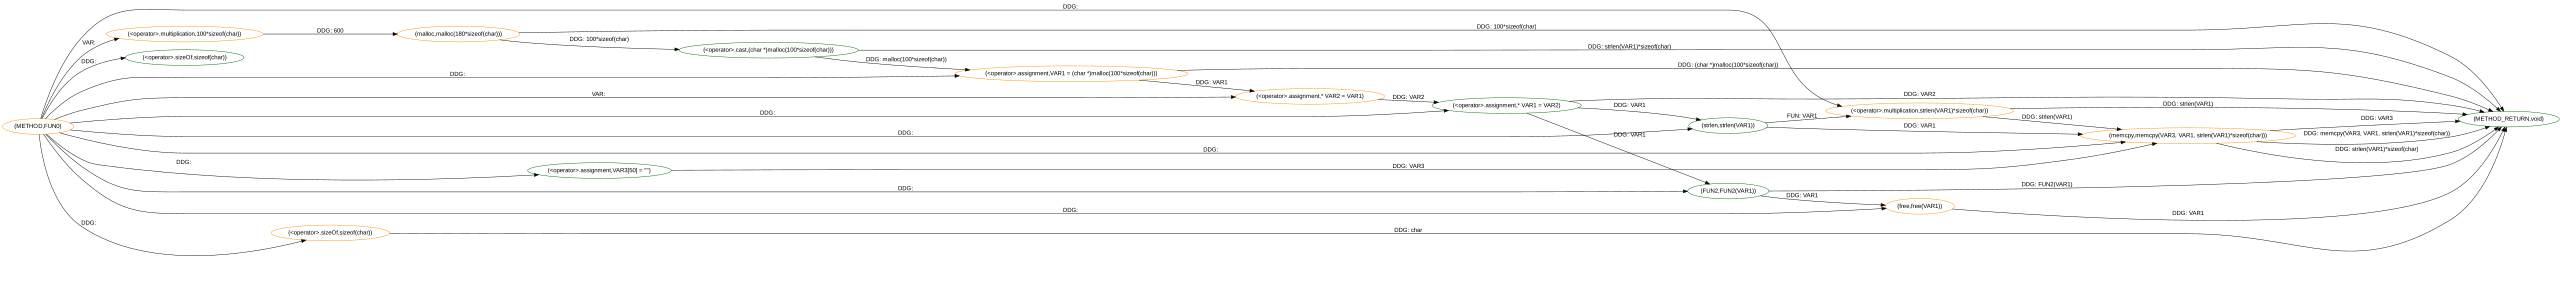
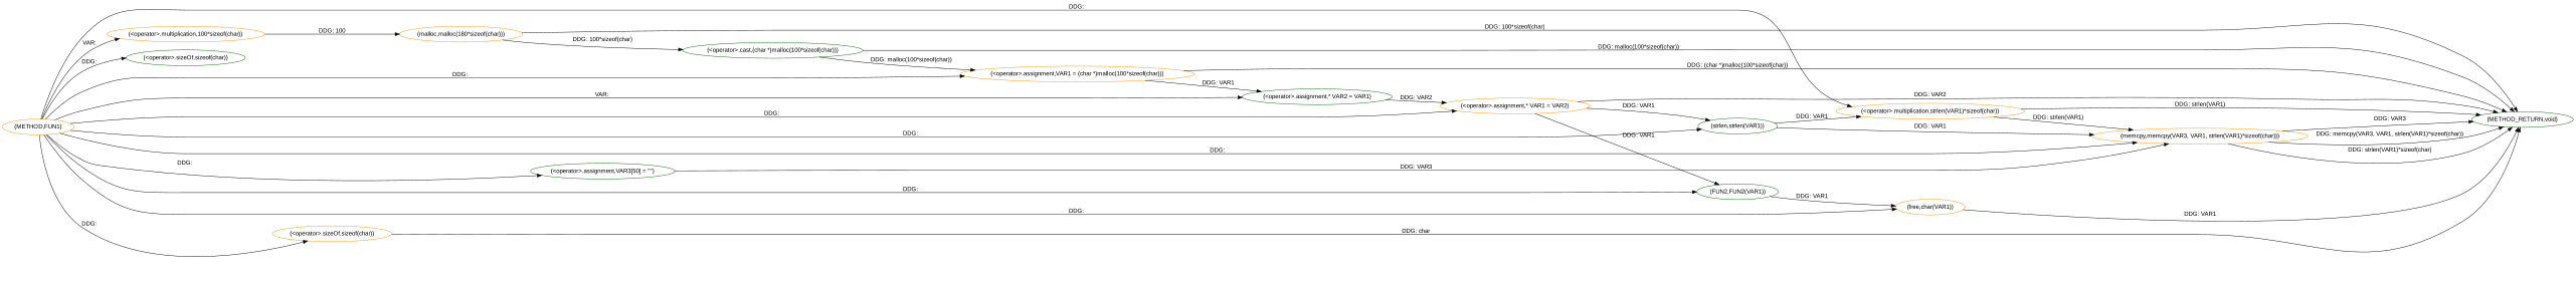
  digraph {
    fontname="Liberation Sans"
    rankdir=LR
    node [color=darkorange fontname="Liberation Sans"]
    edge [fontname="Liberation Sans"]
-   n1 [label="(METHOD,FUN0)"]
+   n1 [label="(METHOD,FUN1)"]
    n2 [label="(<operator>.assignment,VAR1 = (char *)malloc(100*sizeof(char)))"]
    n3 [label="(<operator>.multiplication,100*sizeof(char))"]
    n4 [color=darkgreen label="(<operator>.sizeOf,sizeof(char))"]
-   n5 [label="(<operator>.assignment,* VAR2 = VAR1)"]
-   n6 [color=darkgreen label="(<operator>.assignment,* VAR1 = VAR2)"]
+   n5 [color=darkgreen label="(<operator>.assignment,* VAR2 = VAR1)"]
+   n6 [label="(<operator>.assignment,* VAR1 = VAR2)"]
    n7 [color=darkgreen label="(<operator>.assignment,VAR3[50] = \"\")"]
    n8 [label="(memcpy,memcpy(VAR3, VAR1, strlen(VAR1)*sizeof(char)))"]
    n9 [label="(<operator>.multiplication,strlen(VAR1)*sizeof(char))"]
    n10 [color=darkgreen label="(strlen,strlen(VAR1))"]
    n11 [label="(<operator>.sizeOf,sizeof(char))"]
    n12 [color=darkgreen label="(FUN2,FUN2(VAR1))"]
-   n13 [label="(free,free(VAR1))"]
+   n13 [label="(free,char(VAR1))"]
    n14 [color=darkgreen label="(METHOD_RETURN,void)"]
    n15 [label="(malloc,malloc(180*sizeof(char)))"]
    n16 [color=darkgreen label="(<operator>.cast,(char *)malloc(100*sizeof(char)))"]
    n1 -> n2 [label="DDG: "]
    n1 -> n3 [label="VAR: "]
    n1 -> n4 [label="DDG: "]
    n1 -> n5 [label="VAR: "]
    n1 -> n6 [label="DDG: "]
    n1 -> n7 [label="DDG: "]
    n1 -> n8 [label="DDG: "]
    n1 -> n9 [label="DDG: "]
    n1 -> n10 [label="DDG: "]
    n1 -> n11 [label="DDG: "]
    n1 -> n12 [label="DDG: "]
    n1 -> n13 [label="DDG: "]
    n2 -> n5 [label="DDG: VAR1"]
    n2 -> n14 [label="DDG: (char *)malloc(100*sizeof(char))"]
-   n3 -> n15 [label="DDG: 600"]
+   n3 -> n15 [label="DDG: 100"]
    n5 -> n6 [label="DDG: VAR2"]
    n6 -> n10 [label="DDG: VAR1"]
    n6 -> n12 [label="DDG: VAR1"]
    n6 -> n14 [label="DDG: VAR2"]
    n7 -> n8 [label="DDG: VAR3"]
    n8 -> n14 [label="DDG: VAR3"]
    n8 -> n14 [label="DDG: memcpy(VAR3, VAR1, strlen(VAR1)*sizeof(char))"]
    n8 -> n14 [label="DDG: strlen(VAR1)*sizeof(char)"]
    n9 -> n8 [label="DDG: strlen(VAR1)"]
    n9 -> n14 [label="DDG: strlen(VAR1)"]
    n10 -> n8 [label="DDG: VAR1"]
-   n10 -> n9 [label="FUN: VAR1"]
+   n10 -> n9 [label="DDG: VAR1"]
    n11 -> n14 [label="DDG: char"]
    n12 -> n13 [label="DDG: VAR1"]
-   n12 -> n14 [label="DDG: FUN2(VAR1)"]
    n13 -> n14 [label="DDG: VAR1"]
    n15 -> n14 [label="DDG: 100*sizeof(char)"]
    n15 -> n16 [label="DDG: 100*sizeof(char)"]
    n16 -> n2 [label="DDG: malloc(100*sizeof(char))"]
-   n16 -> n14 [label="DDG: strlen(VAR1)*sizeof(char)"]
+   n16 -> n14 [label="DDG: malloc(100*sizeof(char))"]
  }
